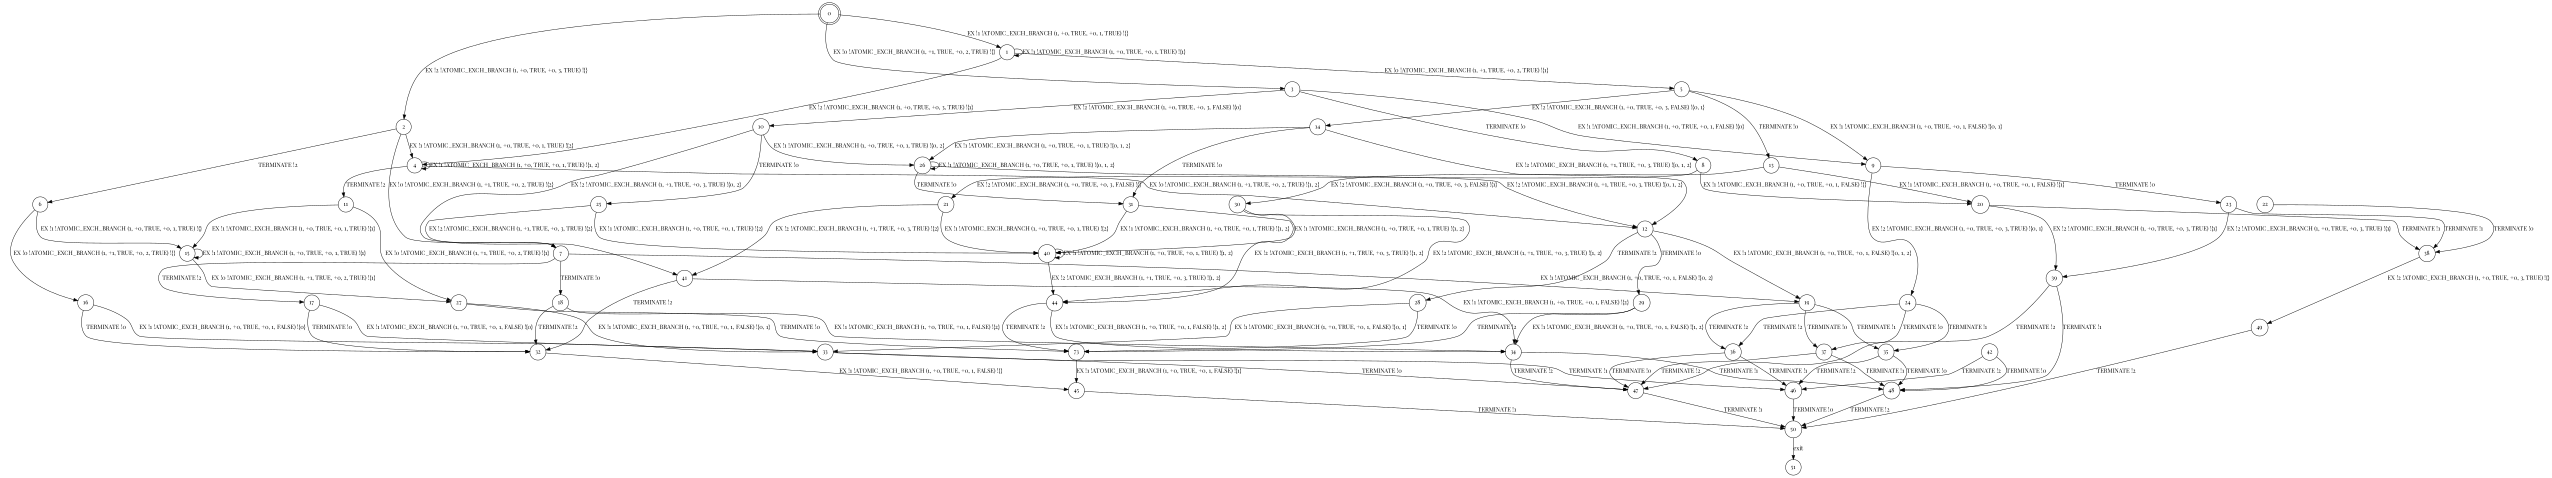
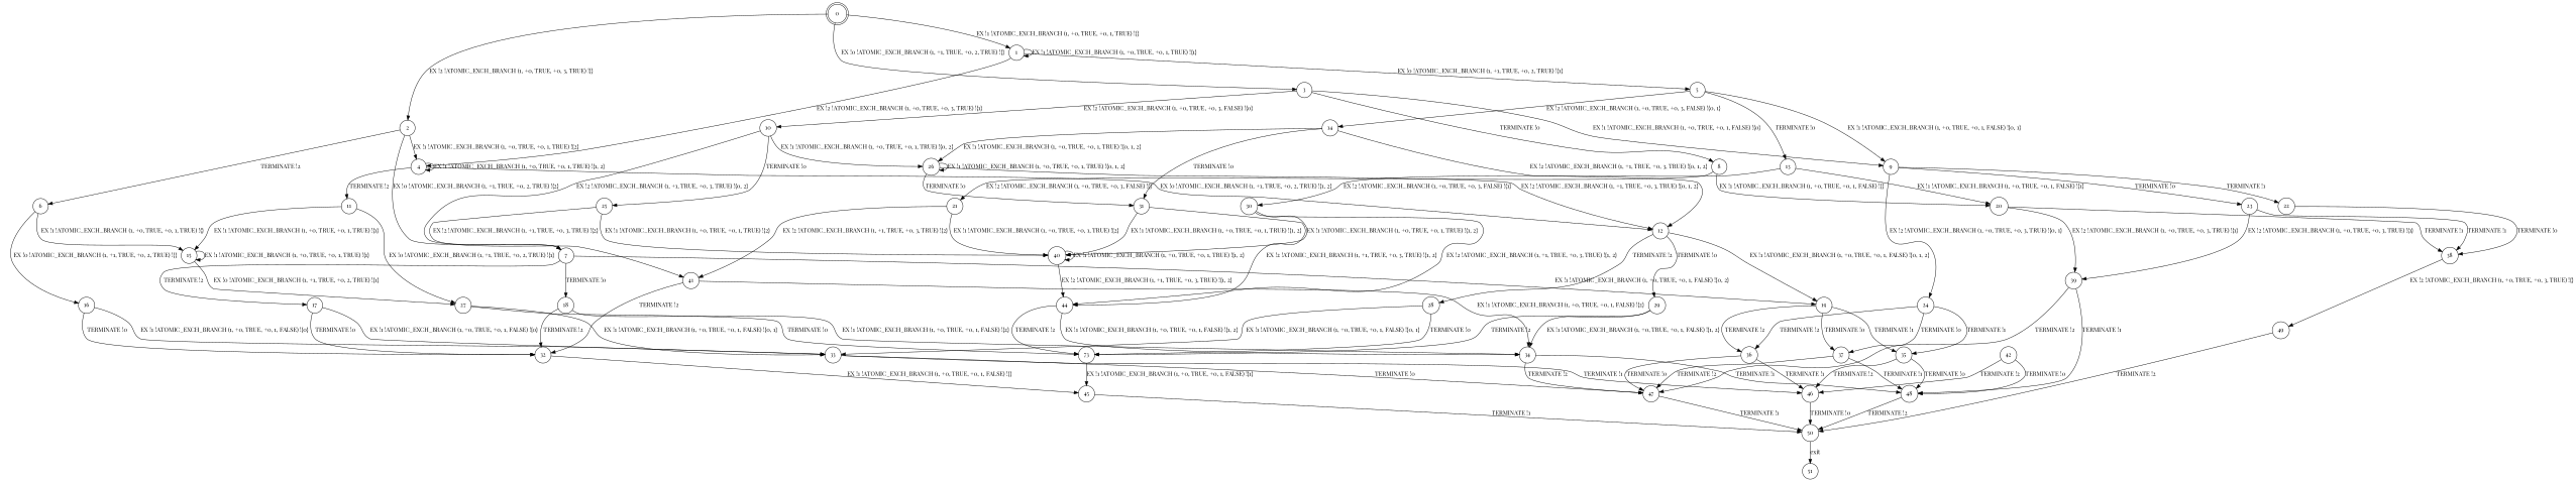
  digraph {
    fontname="Playfair Display"
    node [fontname="Playfair Display" shape=circle]
    edge [fontname="Playfair Display"]
    0 [peripheries=2]
    1
    2
    3
    4
    5
    6
    7
    8
    9
    10
    11
    12
    13
    14
    15
    16
    17
    18
    19
    20
    21
    22
    23
    24
    25
    26
    27
    28
    29
    30
    31
    32
    33
    34
    35
    36
    37
    38
    39
    40
    41
    n43 [label=73]
    44
    45
    46
    47
    48
    49
    42
    50
    51
    0 -> 1 [label="EX !1 !ATOMIC_EXCH_BRANCH (1, +0, TRUE, +0, 1, TRUE) !{}"]
    0 -> 2 [label="EX !2 !ATOMIC_EXCH_BRANCH (1, +0, TRUE, +0, 3, TRUE) !{}"]
    0 -> 3 [label="EX !0 !ATOMIC_EXCH_BRANCH (1, +1, TRUE, +0, 2, TRUE) !{}"]
    1 -> 1 [label="EX !1 !ATOMIC_EXCH_BRANCH (1, +0, TRUE, +0, 1, TRUE) !{1}"]
    1 -> 4 [label="EX !2 !ATOMIC_EXCH_BRANCH (1, +0, TRUE, +0, 3, TRUE) !{1}"]
    1 -> 5 [label="EX !0 !ATOMIC_EXCH_BRANCH (1, +1, TRUE, +0, 2, TRUE) !{1}"]
    2 -> 4 [label="EX !1 !ATOMIC_EXCH_BRANCH (1, +0, TRUE, +0, 1, TRUE) !{2}"]
    2 -> 6 [label="TERMINATE !2"]
    2 -> 7 [label="EX !0 !ATOMIC_EXCH_BRANCH (1, +1, TRUE, +0, 2, TRUE) !{2}"]
    3 -> 8 [label="TERMINATE !0"]
    3 -> 9 [label="EX !1 !ATOMIC_EXCH_BRANCH (1, +0, TRUE, +0, 1, FALSE) !{0}"]
    3 -> 10 [label="EX !2 !ATOMIC_EXCH_BRANCH (1, +0, TRUE, +0, 3, FALSE) !{0}"]
    4 -> 4 [label="EX !1 !ATOMIC_EXCH_BRANCH (1, +0, TRUE, +0, 1, TRUE) !{1, 2}"]
    4 -> 11 [label="TERMINATE !2"]
    4 -> 12 [label="EX !0 !ATOMIC_EXCH_BRANCH (1, +1, TRUE, +0, 2, TRUE) !{1, 2}"]
    5 -> 9 [label="EX !1 !ATOMIC_EXCH_BRANCH (1, +0, TRUE, +0, 1, FALSE) !{0, 1}"]
    5 -> 13 [label="TERMINATE !0"]
    5 -> 14 [label="EX !2 !ATOMIC_EXCH_BRANCH (1, +0, TRUE, +0, 3, FALSE) !{0, 1}"]
    6 -> 15 [label="EX !1 !ATOMIC_EXCH_BRANCH (1, +0, TRUE, +0, 1, TRUE) !{}"]
    6 -> 16 [label="EX !0 !ATOMIC_EXCH_BRANCH (1, +1, TRUE, +0, 2, TRUE) !{}"]
    7 -> 17 [label="TERMINATE !2"]
    7 -> 18 [label="TERMINATE !0"]
    7 -> 19 [label="EX !1 !ATOMIC_EXCH_BRANCH (1, +0, TRUE, +0, 1, FALSE) !{0, 2}"]
    8 -> 20 [label="EX !1 !ATOMIC_EXCH_BRANCH (1, +0, TRUE, +0, 1, FALSE) !{}"]
    8 -> 21 [label="EX !2 !ATOMIC_EXCH_BRANCH (1, +0, TRUE, +0, 3, FALSE) !{}"]
+   9 -> 22 [label="TERMINATE !1"]
    9 -> 23 [label="TERMINATE !0"]
    9 -> 24 [label="EX !2 !ATOMIC_EXCH_BRANCH (1, +0, TRUE, +0, 3, TRUE) !{0, 1}"]
    10 -> 7 [label="EX !2 !ATOMIC_EXCH_BRANCH (1, +1, TRUE, +0, 3, TRUE) !{0, 2}"]
    10 -> 25 [label="TERMINATE !0"]
    10 -> 26 [label="EX !1 !ATOMIC_EXCH_BRANCH (1, +0, TRUE, +0, 1, TRUE) !{0, 2}"]
    11 -> 15 [label="EX !1 !ATOMIC_EXCH_BRANCH (1, +0, TRUE, +0, 1, TRUE) !{1}"]
    11 -> 27 [label="EX !0 !ATOMIC_EXCH_BRANCH (1, +1, TRUE, +0, 2, TRUE) !{1}"]
    12 -> 19 [label="EX !1 !ATOMIC_EXCH_BRANCH (1, +0, TRUE, +0, 1, FALSE) !{0, 1, 2}"]
    12 -> 28 [label="TERMINATE !2"]
    12 -> 29 [label="TERMINATE !0"]
    13 -> 20 [label="EX !1 !ATOMIC_EXCH_BRANCH (1, +0, TRUE, +0, 1, FALSE) !{1}"]
    13 -> 30 [label="EX !2 !ATOMIC_EXCH_BRANCH (1, +0, TRUE, +0, 3, FALSE) !{1}"]
    14 -> 12 [label="EX !2 !ATOMIC_EXCH_BRANCH (1, +1, TRUE, +0, 3, TRUE) !{0, 1, 2}"]
    14 -> 26 [label="EX !1 !ATOMIC_EXCH_BRANCH (1, +0, TRUE, +0, 1, TRUE) !{0, 1, 2}"]
    14 -> 31 [label="TERMINATE !0"]
    15 -> 15 [label="EX !1 !ATOMIC_EXCH_BRANCH (1, +0, TRUE, +0, 1, TRUE) !{1}"]
    15 -> 27 [label="EX !0 !ATOMIC_EXCH_BRANCH (1, +1, TRUE, +0, 2, TRUE) !{1}"]
    16 -> 32 [label="TERMINATE !0"]
    16 -> 33 [label="EX !1 !ATOMIC_EXCH_BRANCH (1, +0, TRUE, +0, 1, FALSE) !{0}"]
    17 -> 32 [label="TERMINATE !0"]
    17 -> 33 [label="EX !1 !ATOMIC_EXCH_BRANCH (1, +0, TRUE, +0, 1, FALSE) !{0}"]
    18 -> 32 [label="TERMINATE !2"]
    18 -> 34 [label="EX !1 !ATOMIC_EXCH_BRANCH (1, +0, TRUE, +0, 1, FALSE) !{2}"]
    19 -> 35 [label="TERMINATE !1"]
    19 -> 36 [label="TERMINATE !2"]
    19 -> 37 [label="TERMINATE !0"]
    20 -> 38 [label="TERMINATE !1"]
    20 -> 39 [label="EX !2 !ATOMIC_EXCH_BRANCH (1, +0, TRUE, +0, 3, TRUE) !{1}"]
    21 -> 40 [label="EX !1 !ATOMIC_EXCH_BRANCH (1, +0, TRUE, +0, 1, TRUE) !{2}"]
    21 -> 41 [label="EX !2 !ATOMIC_EXCH_BRANCH (1, +1, TRUE, +0, 3, TRUE) !{2}"]
    22 -> 38 [label="TERMINATE !0"]
    23 -> 38 [label="TERMINATE !1"]
    23 -> 39 [label="EX !2 !ATOMIC_EXCH_BRANCH (1, +0, TRUE, +0, 3, TRUE) !{1}"]
    24 -> 35 [label="TERMINATE !1"]
    24 -> 36 [label="TERMINATE !2"]
    24 -> 37 [label="TERMINATE !0"]
    25 -> 40 [label="EX !1 !ATOMIC_EXCH_BRANCH (1, +0, TRUE, +0, 1, TRUE) !{2}"]
    25 -> 41 [label="EX !2 !ATOMIC_EXCH_BRANCH (1, +1, TRUE, +0, 3, TRUE) !{2}"]
    26 -> 12 [label="EX !2 !ATOMIC_EXCH_BRANCH (1, +1, TRUE, +0, 3, TRUE) !{0, 1, 2}"]
    26 -> 26 [label="EX !1 !ATOMIC_EXCH_BRANCH (1, +0, TRUE, +0, 1, TRUE) !{0, 1, 2}"]
    26 -> 31 [label="TERMINATE !0"]
    27 -> 33 [label="EX !1 !ATOMIC_EXCH_BRANCH (1, +0, TRUE, +0, 1, FALSE) !{0, 1}"]
    27 -> n43 [label="TERMINATE !0"]
    28 -> 33 [label="EX !1 !ATOMIC_EXCH_BRANCH (1, +0, TRUE, +0, 1, FALSE) !{0, 1}"]
    28 -> n43 [label="TERMINATE !0"]
    29 -> 34 [label="EX !1 !ATOMIC_EXCH_BRANCH (1, +0, TRUE, +0, 1, FALSE) !{1, 2}"]
    29 -> n43 [label="TERMINATE !2"]
    30 -> 40 [label="EX !1 !ATOMIC_EXCH_BRANCH (1, +0, TRUE, +0, 1, TRUE) !{1, 2}"]
    30 -> 44 [label="EX !2 !ATOMIC_EXCH_BRANCH (1, +1, TRUE, +0, 3, TRUE) !{1, 2}"]
    31 -> 40 [label="EX !1 !ATOMIC_EXCH_BRANCH (1, +0, TRUE, +0, 1, TRUE) !{1, 2}"]
    31 -> 44 [label="EX !2 !ATOMIC_EXCH_BRANCH (1, +1, TRUE, +0, 3, TRUE) !{1, 2}"]
    32 -> 45 [label="EX !1 !ATOMIC_EXCH_BRANCH (1, +0, TRUE, +0, 1, FALSE) !{}"]
    33 -> 46 [label="TERMINATE !1"]
    33 -> 47 [label="TERMINATE !0"]
    34 -> 47 [label="TERMINATE !2"]
    34 -> 48 [label="TERMINATE !1"]
    35 -> 46 [label="TERMINATE !2"]
    35 -> 48 [label="TERMINATE !0"]
    36 -> 46 [label="TERMINATE !1"]
    36 -> 47 [label="TERMINATE !0"]
    37 -> 47 [label="TERMINATE !2"]
    37 -> 48 [label="TERMINATE !1"]
    38 -> 49 [label="EX !2 !ATOMIC_EXCH_BRANCH (1, +0, TRUE, +0, 3, TRUE) !{}"]
    39 -> 47 [label="TERMINATE !2"]
    39 -> 48 [label="TERMINATE !1"]
    40 -> 40 [label="EX !1 !ATOMIC_EXCH_BRANCH (1, +0, TRUE, +0, 1, TRUE) !{1, 2}"]
    40 -> 44 [label="EX !2 !ATOMIC_EXCH_BRANCH (1, +1, TRUE, +0, 3, TRUE) !{1, 2}"]
    41 -> 32 [label="TERMINATE !2"]
    41 -> 34 [label="EX !1 !ATOMIC_EXCH_BRANCH (1, +0, TRUE, +0, 1, FALSE) !{2}"]
    n43 -> 45 [label="EX !1 !ATOMIC_EXCH_BRANCH (1, +0, TRUE, +0, 1, FALSE) !{1}"]
    44 -> 34 [label="EX !1 !ATOMIC_EXCH_BRANCH (1, +0, TRUE, +0, 1, FALSE) !{1, 2}"]
    44 -> n43 [label="TERMINATE !2"]
    45 -> 50 [label="TERMINATE !1"]
    46 -> 50 [label="TERMINATE !0"]
    47 -> 50 [label="TERMINATE !1"]
    48 -> 50 [label="TERMINATE !2"]
    49 -> 50 [label="TERMINATE !2"]
    42 -> 46 [label="TERMINATE !2"]
    42 -> 48 [label="TERMINATE !0"]
    50 -> 51 [label=exit]
  }
